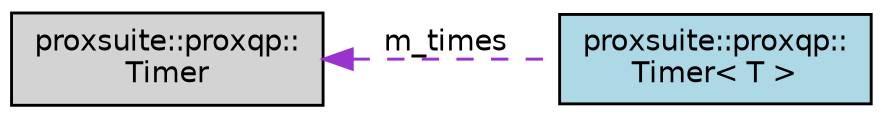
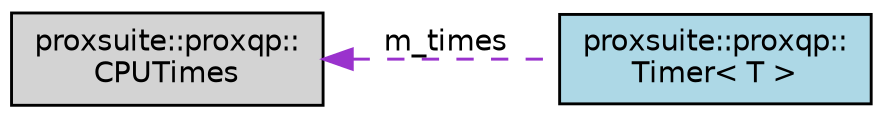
  digraph {
    rankdir=LR
    node [color=black fontname=Helvetica fontsize=10 shape=record style=filled]
    n1 [fillcolor=lightblue fontcolor=black height=0.2 label="proxsuite::proxqp::\lTimer\< T \>" width=0.4]
-   n2 [height=0.2 label="proxsuite::proxqp::\lTimer" width=0.4 fillcolor=lightgrey]
+   n2 [height=0.2 label="proxsuite::proxqp::\lCPUTimes" width=0.4 fillcolor=lightgrey]
    n2 -> n1 [color=darkorchid3 dir=back fontname=Helvetica fontsize=10 label=" m_times" labelfontname=Helvetica labelfontsize=10 style=dashed]
  }
